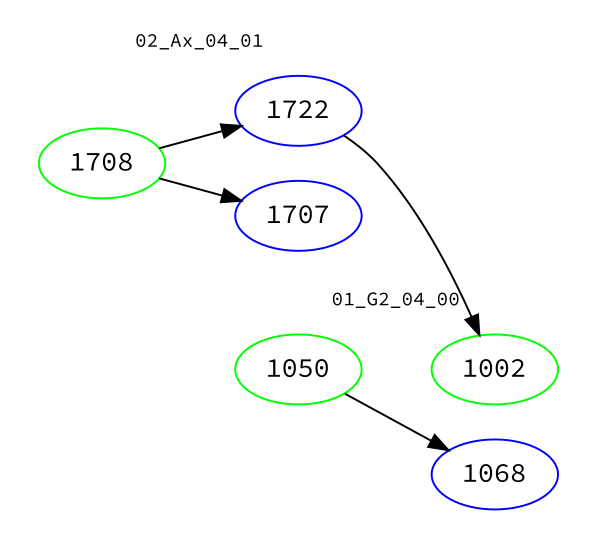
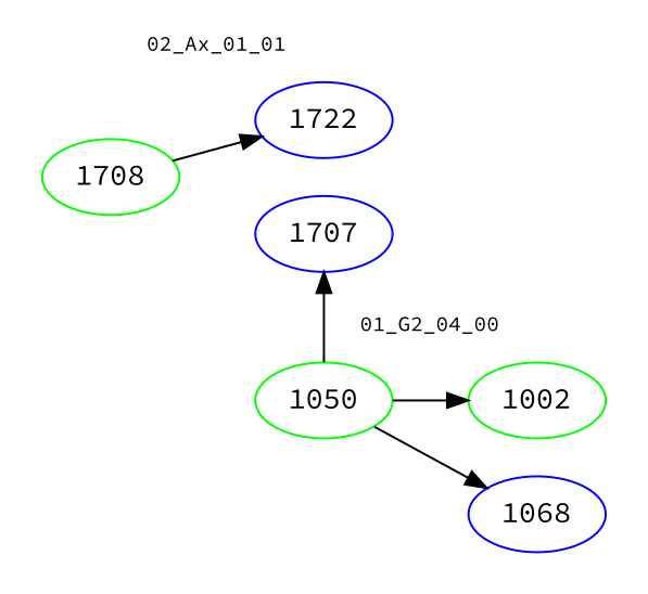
  digraph {
    fontname="Source Code Pro"
    rankdir=LR
    node [color=green fontname="Source Code Pro"]
    edge [color=black fontname="Source Code Pro"]
    n1 [label=1708]
    n2 [color=blue label=1707]
    n3 [color=blue label=1722]
    n4 [label=1050]
    n5 [label=1002]
    n6 [color=blue label=1068]
    subgraph cluster_1 {
      color=white
      fontsize=10
-     label="02_Ax_04_01"
+     label="02_Ax_01_01"
      n1
      n2
      n3
    }
    subgraph cluster_2 {
      color=white
      fontsize=10
      label="01_G2_04_00"
      n4
      n5
      n6
    }
-   n1 -> n2
+   n4 -> n2
    n1 -> n3
-   n3 -> n5
+   n4 -> n5
    n4 -> n6
  }
